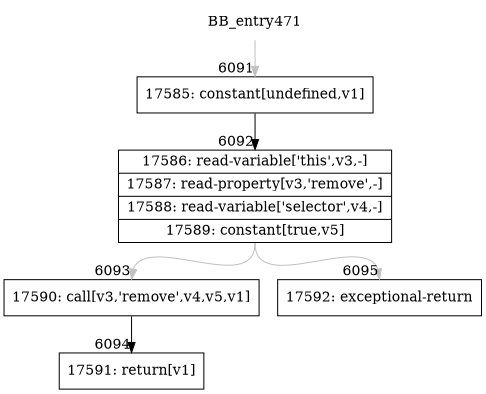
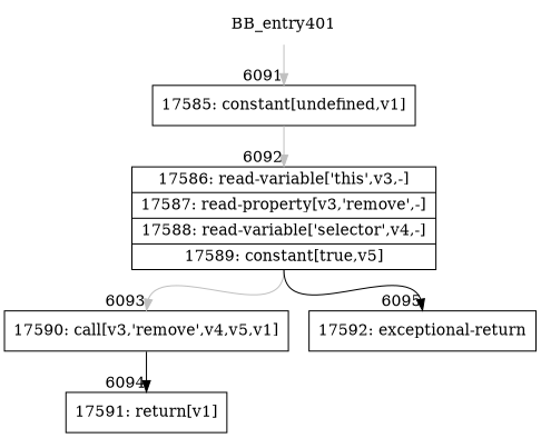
  digraph {
    rankdir=TD
    node [shape=record]
    edge [color=gray headport=n tailport=s]
-   BB_entry401 [shape=none label=BB_entry471]
+   BB_entry401 [shape=none]
    n2 [label="{17585: constant[undefined,v1]}"]
    n3 [label="{17586: read-variable['this',v3,-]|17587: read-property[v3,'remove',-]|17588: read-variable['selector',v4,-]|17589: constant[true,v5]}"]
    n4 [label="{17590: call[v3,'remove',v4,v5,v1]}"]
    n5 [label="{17592: exceptional-return}"]
    n6 [label="{17591: return[v1]}"]
    BB_entry401 -> n2 [headlabel="    6091"]
-   n2 -> n3 [headlabel="      6092" color=""]
+   n2 -> n3 [headlabel="      6092"]
    n3 -> n4 [headlabel="      6093"]
-   n3 -> n5 [headlabel="      6095"]
+   n3 -> n5 [color=black headlabel="      6095"]
    n4 -> n6 [headlabel="      6094" color=""]
  }
